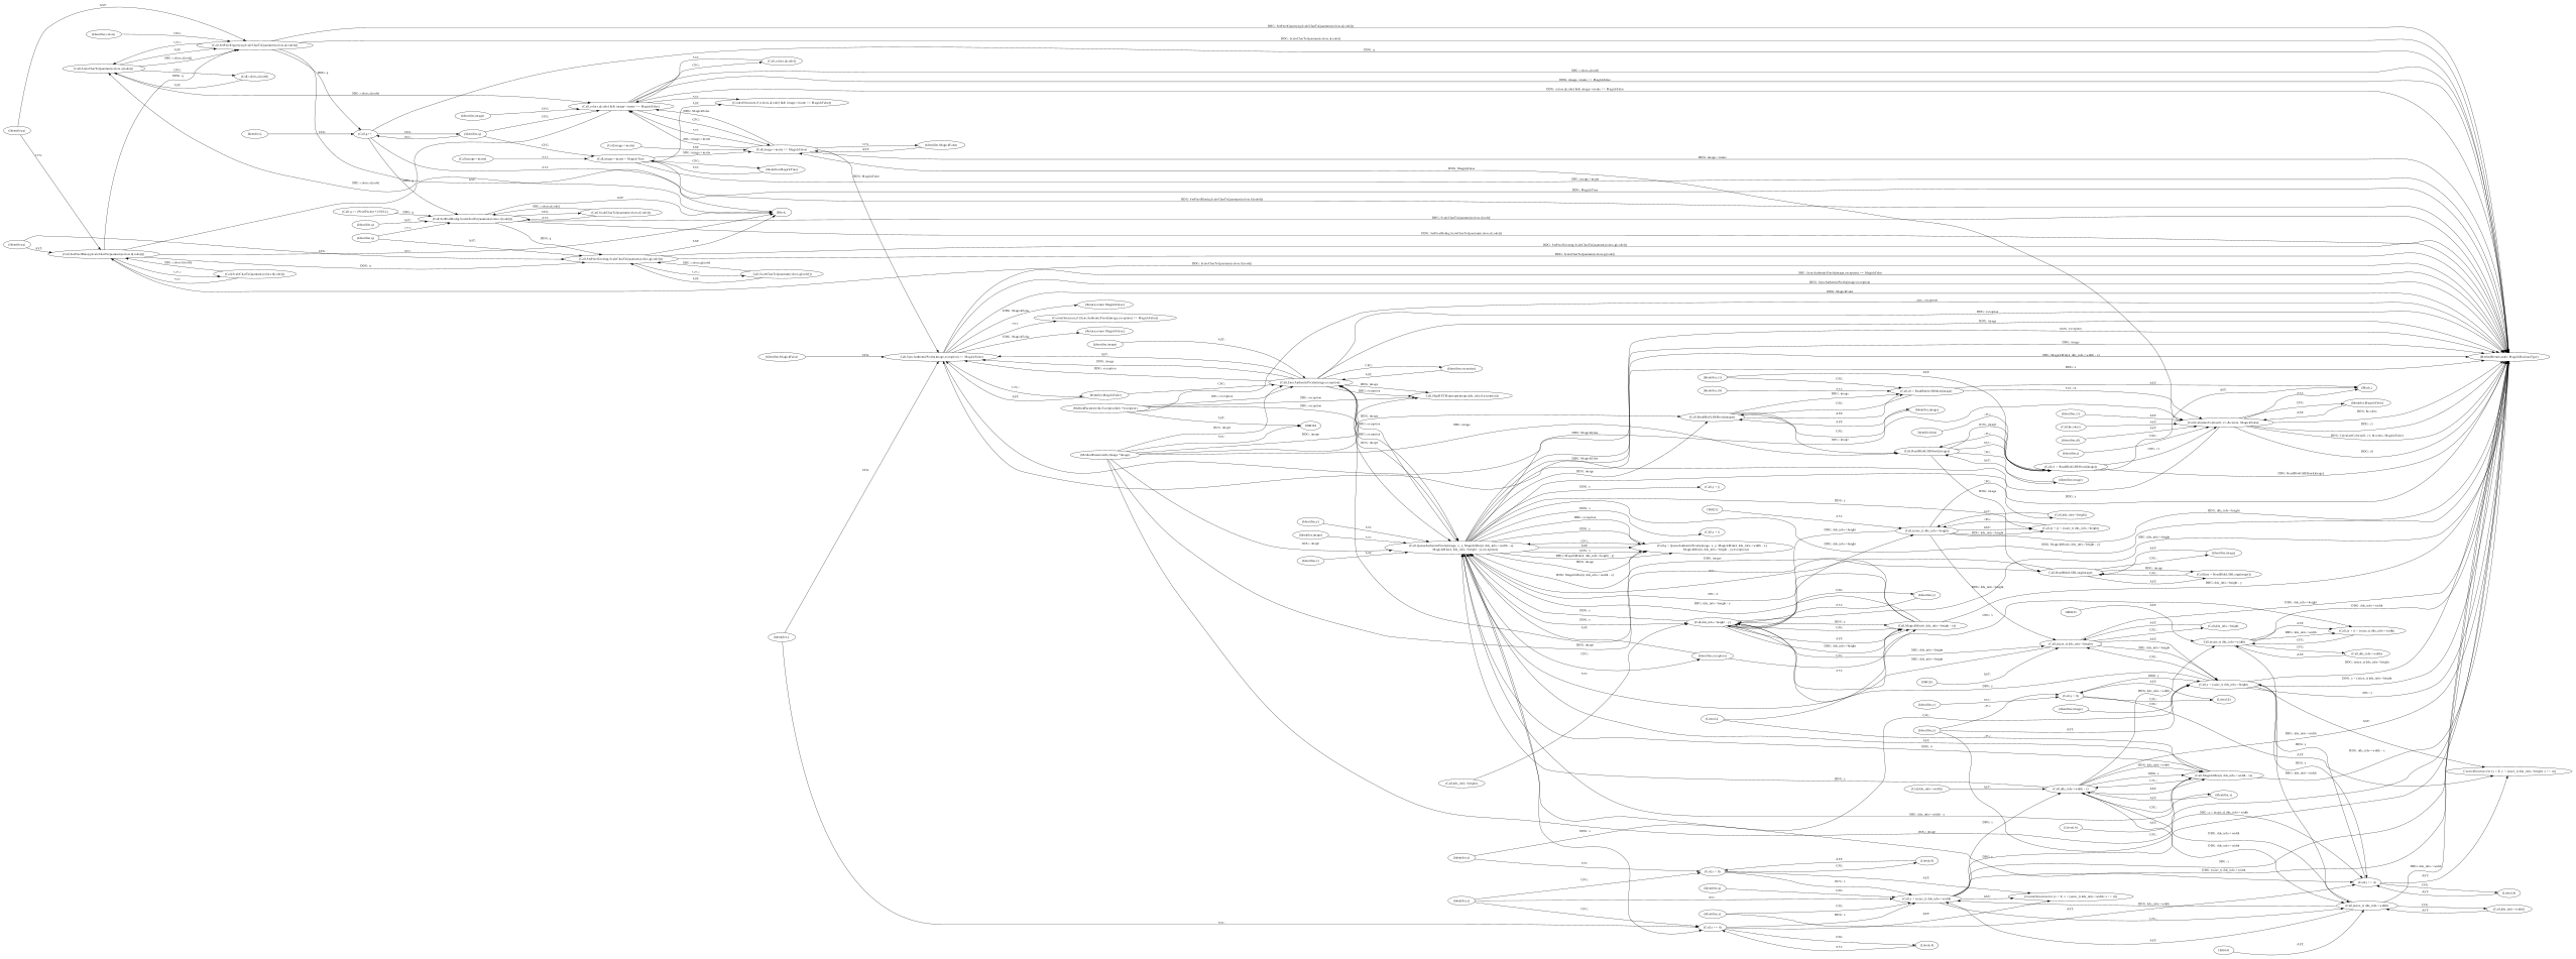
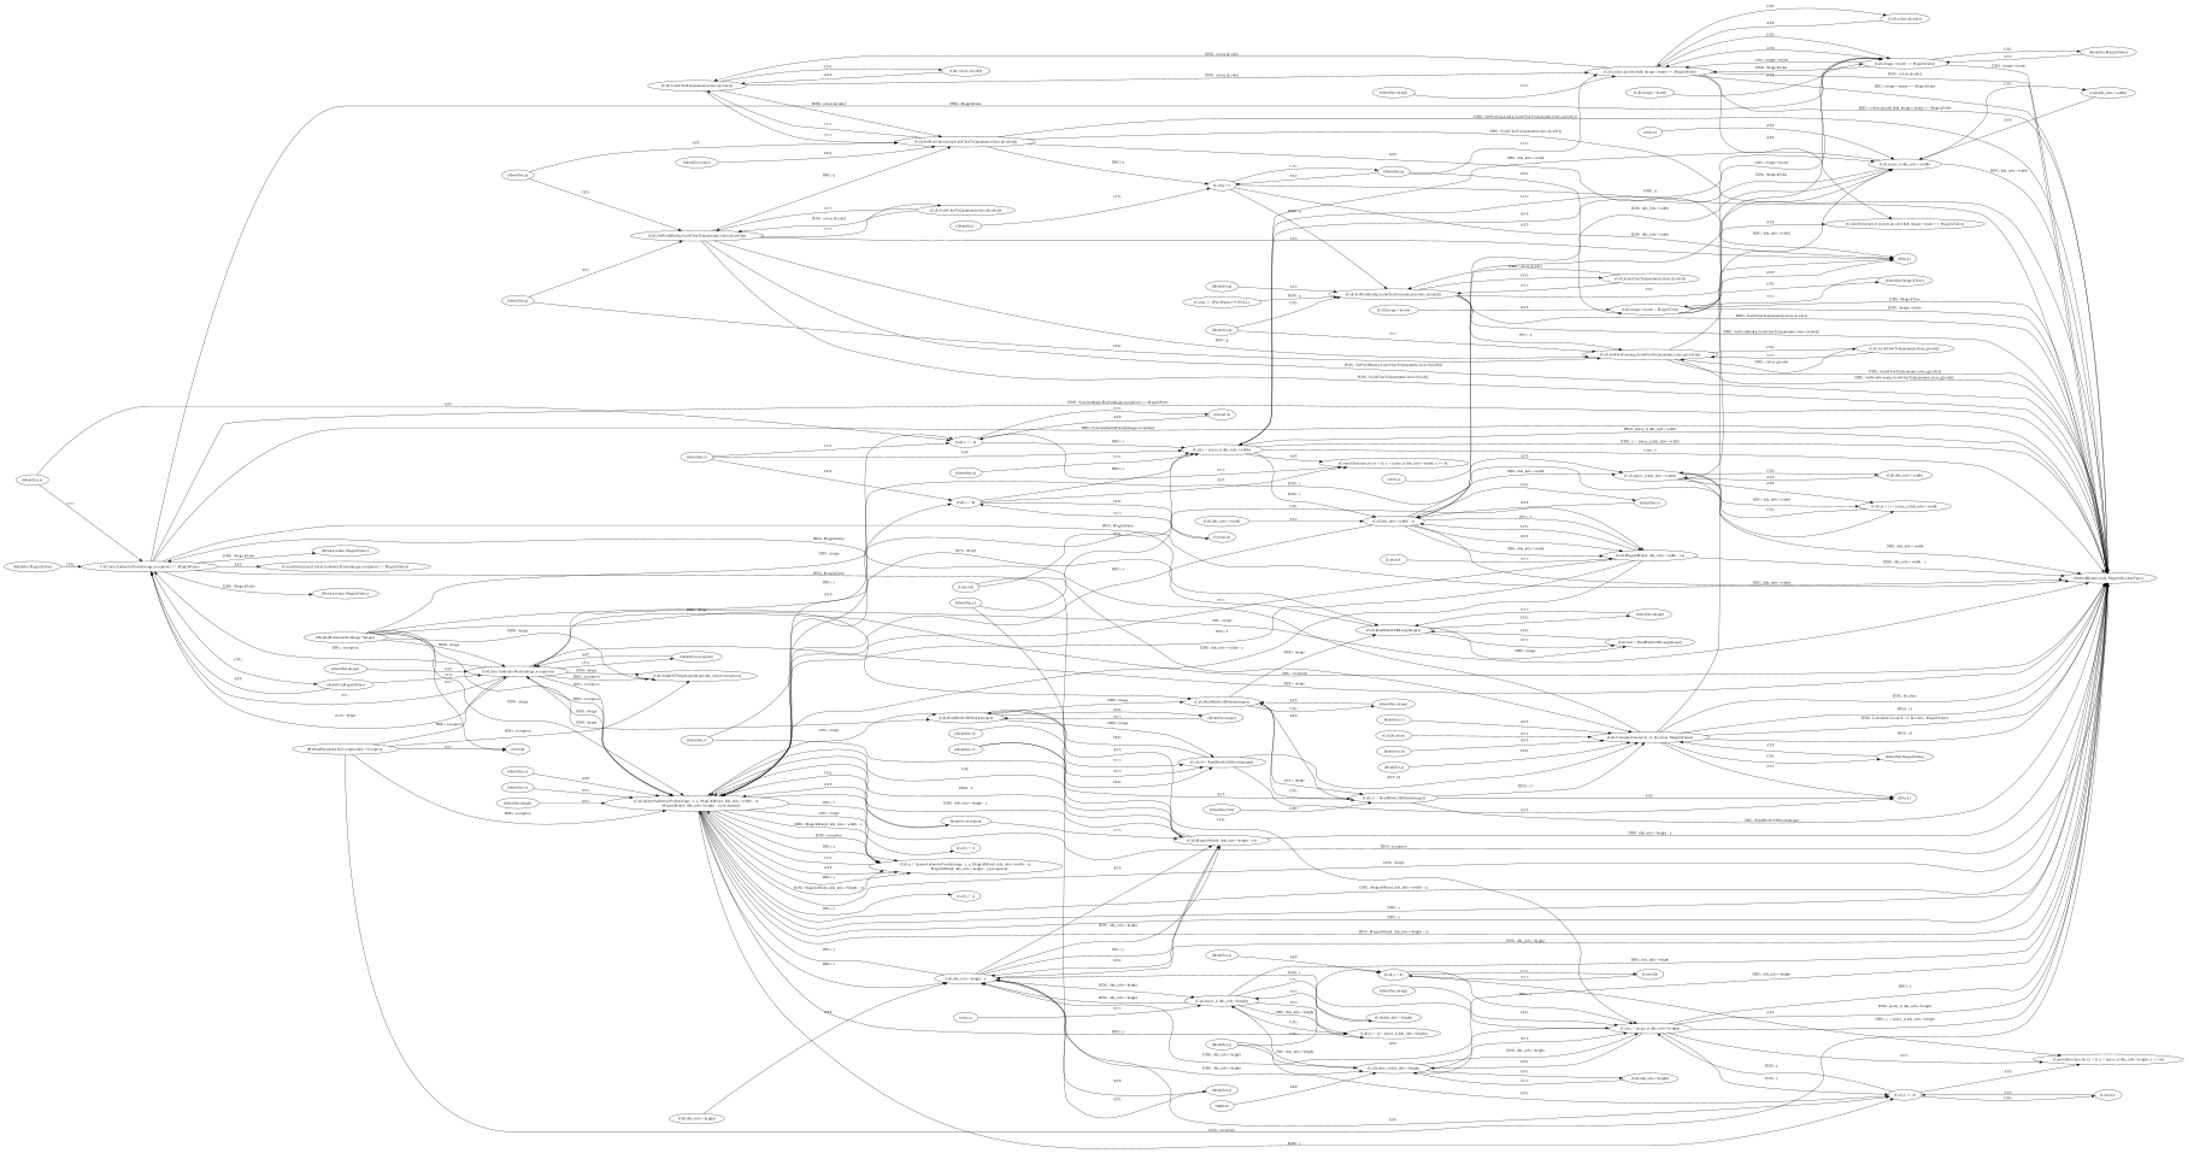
  digraph {
    fontname="Liberation Serif"
    rankdir=LR
    node [fontname="Liberation Serif"]
    edge [fontname="Liberation Serif"]
    n1 [label="(Call,ScaleCharToQuantum(colors.a[code]))"]
    n2 [label="(Call,colors.a[code] && image->matte == MagickFalse)"]
    n3 [label="(Call,SetPixelOpacity(q,ScaleCharToQuantum(colors.a[code])))"]
    n4 [label="(Call,colors.a[code])"]
    n5 [label="(Call,image->matte == MagickFalse)"]
    n6 [label="(ControlStructure,if (colors.a[code] && image->matte == MagickFalse))"]
    n7 [label="(MethodReturn,static MagickBooleanType)"]
    n8 [label="(Call,colors.a[code])"]
    n9 [label="(Call,q++)"]
    n10 [label="(Block,)"]
    n11 [label="(Call,SyncAuthenticPixels(image,exception) == MagickFalse)"]
    n12 [label="(Identifier,MagickFalse)"]
    n13 [label="(Call,CalculateColors(c0, c1, &colors, MagickFalse))"]
    n14 [label="(Return,return MagickFalse;)"]
    n15 [label="(ControlStructure,if (SyncAuthenticPixels(image,exception) == MagickFalse))"]
    n16 [label="(Identifier,MagickFalse)"]
    n17 [label="(Return,return MagickFalse;)"]
    n18 [label="(Call,image->matte = MagickTrue)"]
    n19 [label="(Identifier,MagickTrue)"]
    n20 [label="(Identifier,MagickFalse)"]
    n21 [label="(Block,)"]
    n22 [label="(Call,c0 = ReadBlobLSBShort(image))"]
    n23 [label="(Call,ReadBlobLSBShort(image))"]
    n24 [label="(Call,ReadBlobLSBShort(image))"]
    n25 [label="(Identifier,image)"]
    n26 [label="(Call,ReadBlobLSBLong(image))"]
    n27 [label="(Call,c1 = ReadBlobLSBShort(image))"]
    n28 [label="(Identifier,image)"]
    n29 [label="(Call,QueueAuthenticPixels(image, x, y, MagickMin(4, dds_info->width - x),\n        MagickMin(4, dds_info->height - y),exception))"]
    n30 [label="(Call,SyncAuthenticPixels(image,exception))"]
    n31 [label="(Call,x += 4)"]
    n32 [label="(Call,dds_info->height - y)"]
    n33 [label="(Call,y += 4)"]
    n34 [label="(Call,x + i)"]
    n35 [label="(Call,q = QueueAuthenticPixels(image, x, y, MagickMin(4, dds_info->width - x),\n        MagickMin(4, dds_info->height - y),exception))"]
    n36 [label="(Identifier,exception)"]
    n37 [label="(Call,(y + j) < (ssize_t) dds_info->height)"]
    n38 [label="(Call,(x + i) < (ssize_t) dds_info->width)"]
    n39 [label="(Call,y + j)"]
    n40 [label="(Call,SkipDXTMipmaps(image,dds_info,8,exception))"]
    n41 [label="(Identifier,exception)"]
    n42 [label="(Call,x < (ssize_t) dds_info->width)"]
    n43 [label="(ControlStructure,for (x = 0; x < (ssize_t) dds_info->width; x += 4))"]
    n44 [label="(Literal,4)"]
    n45 [label="(Call,(ssize_t) dds_info->height)"]
    n46 [label="(Call,(ssize_t) dds_info->height)"]
    n47 [label="(Call,MagickMin(4, dds_info->height - y))"]
    n48 [label="(Identifier,y)"]
    n49 [label="(Call,y < (ssize_t) dds_info->height)"]
    n50 [label="(ControlStructure,for (y = 0; y < (ssize_t) dds_info->height; y += 4))"]
    n51 [label="(Literal,4)"]
    n52 [label="(Call,(ssize_t) dds_info->width)"]
    n53 [label="(Call,bits = ReadBlobLSBLong(image))"]
    n54 [label="(Identifier,image)"]
    n55 [label="(MethodParameterIn,Image *image)"]
    1000104
    n57 [label="(MethodParameterIn,ExceptionInfo *exception)"]
    n58 [label="(Call,dds_info->width - x)"]
    n59 [label="(Call,(ssize_t) dds_info->width)"]
    n60 [label="(Call,MagickMin(4, dds_info->width - x))"]
    n61 [label="(Identifier,x)"]
    n62 [label="(Call,dds_info->width)"]
    n63 [label="(Call,dds_info->width)"]
    n64 [label="(Call,x = 0)"]
    n65 [label="(Literal,0)"]
    n66 [label="(Call,dds_info->height)"]
    n67 [label="(Call,dds_info->height)"]
    n68 [label="(Call,y = 0)"]
    n69 [label="(Literal,0)"]
    n70 [label="(Call,SetPixelRed(q,ScaleCharToQuantum(colors.r[code])))"]
    n71 [label="(Identifier,q)"]
    n72 [label="(Call,SetPixelGreen(q,ScaleCharToQuantum(colors.g[code])))"]
    n73 [label="(Call,ScaleCharToQuantum(colors.r[code]))"]
    n74 [label="(Call,ScaleCharToQuantum(colors.g[code]))"]
    n75 [label="(Call,SetPixelBlue(q,ScaleCharToQuantum(colors.b[code])))"]
    n76 [label="(Call,ScaleCharToQuantum(colors.b[code]))"]
    n77 [label="(Identifier,q)"]
    n78 [label="(Identifier,image)"]
    n79 [label="(Identifier,y)"]
    n80 [label="(Identifier,c0)"]
    n81 [label="(Identifier,y)"]
    n82 [label="(Identifier,image)"]
    n83 [label="(Call,&colors)"]
    n84 [label="(Identifier,q)"]
    n85 [label="(Call,image->matte)"]
    n86 [label="(Identifier,colors)"]
    n87 [label="(Identifier,x)"]
    n88 [label="(Identifier,y)"]
    n89 [label="(Identifier,i)"]
    n90 [label="(Identifier,c1)"]
    n91 [label="(Call,dds_info->width)"]
    n92 [label="(Identifier,MagickFalse)"]
    n93 [label="(Call,dds_info->height)"]
    n94 [label="(Literal,4)"]
    n95 [label="(Call,q == (PixelPacket *) NULL)"]
    n96 [label="(Identifier,image)"]
    n97 [label="(Call,image->matte)"]
    n98 [label="(Identifier,q)"]
    n99 [label="(Identifier,bits)"]
    n100 [label="(Identifier,c0)"]
    n101 [label="(Identifier,image)"]
    n102 [label="(Identifier,x)"]
    n103 [label="(Identifier,x)"]
    n104 [label="(Literal,4)"]
    n105 [label="(Identifier,j)"]
    n106 [label="(Identifier,c1)"]
    n107 [label="(Identifier,q)"]
    n108 [label="(Identifier,y)"]
    n109 [label="(Identifier,x)"]
    n110 [label="(Identifier,q)"]
    1000141
    1000223
    1000232
    1000126
    n1 -> n2 [label="DDG: colors.a[code]"]
    n1 -> n3 [label="AST: "]
    n1 -> n3 [label="DDG: colors.a[code]"]
    n1 -> n4 [label="CFG: "]
    n2 -> n1 [label="DDG: colors.a[code]"]
    n2 -> n5 [label="CFG: "]
    n2 -> n6 [label="AST: "]
    n2 -> n7 [label="DDG: colors.a[code]"]
    n2 -> n7 [label="DDG: image->matte == MagickFalse"]
    n2 -> n7 [label="DDG: colors.a[code] && image->matte == MagickFalse"]
    n2 -> n8 [label="CFG: "]
    n3 -> n1 [label="CFG: "]
    n3 -> n7 [label="DDG: ScaleCharToQuantum(colors.a[code])"]
    n3 -> n7 [label="DDG: SetPixelOpacity(q,ScaleCharToQuantum(colors.a[code]))"]
    n3 -> n9 [label="DDG: q"]
    n3 -> n10 [label="AST: "]
    n4 -> n1 [label="AST: "]
    n5 -> n2 [label="AST: "]
    n5 -> n2 [label="DDG: image->matte"]
    n5 -> n2 [label="DDG: MagickFalse"]
    n5 -> n7 [label="DDG: image->matte"]
-   n5 -> n11 [label="DDG: MagickFalse"]
+   n11 -> n5 [label="DDG: MagickFalse"]
    n5 -> n12 [label="CFG: "]
    n8 -> n2 [label="AST: "]
    n9 -> n7 [label="DDG: q"]
    n9 -> n10 [label="AST: "]
    n9 -> n70 [label="DDG: q"]
    n9 -> n71 [label="CFG: "]
    n11 -> n7 [label="DDG: SyncAuthenticPixels(image,exception) == MagickFalse"]
    n11 -> n7 [label="DDG: SyncAuthenticPixels(image,exception)"]
    n11 -> n7 [label="DDG: MagickFalse"]
    n11 -> n13 [label="DDG: MagickFalse"]
    n11 -> n14 [label="DDG: MagickFalse"]
    n11 -> n15 [label="AST: "]
    n11 -> n16 [label="CFG: "]
    n11 -> n17 [label="DDG: MagickFalse"]
    n12 -> n5 [label="AST: "]
    n13 -> n5 [label="DDG: MagickFalse"]
    n13 -> n7 [label="DDG: CalculateColors(c0, c1, &colors, MagickFalse)"]
    n13 -> n7 [label="DDG: c0"]
    n13 -> n7 [label="DDG: &colors"]
    n13 -> n7 [label="DDG: c1"]
    n13 -> n11 [label="DDG: MagickFalse"]
    n13 -> n20 [label="CFG: "]
    n13 -> n21 [label="AST: "]
    n16 -> n11 [label="AST: "]
    n16 -> n30 [label="CFG: "]
    n18 -> n5 [label="DDG: image->matte"]
    n18 -> n6 [label="AST: "]
    n18 -> n7 [label="DDG: MagickTrue"]
    n18 -> n7 [label="DDG: image->matte"]
    n18 -> n19 [label="CFG: "]
    n19 -> n18 [label="AST: "]
    n20 -> n13 [label="AST: "]
    n22 -> n13 [label="AST: c0"]
    n22 -> n21 [label="AST: "]
    n22 -> n23 [label="CFG: "]
    n23 -> n22 [label="AST: "]
    n23 -> n22 [label="DDG: image"]
    n23 -> n24 [label="DDG: image"]
    n23 -> n25 [label="CFG: "]
    n24 -> n26 [label="DDG: image"]
    n24 -> n27 [label="AST: "]
    n24 -> n27 [label="DDG: image"]
    n24 -> n28 [label="CFG: "]
    n25 -> n23 [label="AST: "]
    n26 -> n30 [label="DDG: image"]
    n26 -> n53 [label="AST: "]
    n26 -> n53 [label="DDG: image"]
    n26 -> n54 [label="CFG: "]
    n27 -> n7 [label="DDG: ReadBlobLSBShort(image)"]
    n27 -> n13 [label="DDG: c1"]
    n27 -> n21 [label="AST: "]
    n27 -> n24 [label="CFG: "]
    n28 -> n24 [label="AST: "]
    n29 -> n7 [label="DDG: exception"]
    n29 -> n7 [label="DDG: image"]
    n29 -> n7 [label="DDG: MagickMin(4, dds_info->width - x)"]
    n29 -> n7 [label="DDG: x"]
    n29 -> n7 [label="DDG: y"]
    n29 -> n7 [label="DDG: MagickMin(4, dds_info->height - y)"]
    n29 -> n23 [label="DDG: image"]
    n29 -> n30 [label="DDG: exception"]
    n29 -> n31 [label="DDG: x"]
    n29 -> n32 [label="DDG: y"]
    n29 -> n33 [label="DDG: y"]
    n29 -> n34 [label="DDG: x"]
    n29 -> n35 [label="AST: "]
    n29 -> n35 [label="DDG: x"]
    n29 -> n35 [label="DDG: MagickMin(4, dds_info->height - y)"]
    n29 -> n35 [label="DDG: image"]
    n29 -> n35 [label="DDG: MagickMin(4, dds_info->width - x)"]
    n29 -> n35 [label="DDG: exception"]
    n29 -> n35 [label="DDG: y"]
    n29 -> n36 [label="CFG: "]
    n29 -> n37 [label="DDG: y"]
    n29 -> n38 [label="DDG: x"]
    n29 -> n39 [label="DDG: y"]
    n30 -> n7 [label="DDG: exception"]
    n30 -> n7 [label="DDG: image"]
    n30 -> n11 [label="AST: "]
    n30 -> n11 [label="DDG: image"]
    n30 -> n11 [label="DDG: exception"]
    n30 -> n29 [label="DDG: image"]
    n30 -> n29 [label="DDG: exception"]
    n30 -> n40 [label="DDG: image"]
    n30 -> n40 [label="DDG: exception"]
    n30 -> n41 [label="CFG: "]
    n31 -> n42 [label="DDG: x"]
    n31 -> n43 [label="AST: "]
    n31 -> n44 [label="CFG: "]
    n32 -> n7 [label="DDG: dds_info->height"]
    n32 -> n29 [label="DDG: y"]
    n32 -> n45 [label="DDG: dds_info->height"]
    n32 -> n46 [label="DDG: dds_info->height"]
    n32 -> n47 [label="AST: "]
    n32 -> n47 [label="DDG: dds_info->height"]
    n32 -> n47 [label="DDG: y"]
    n32 -> n48 [label="CFG: "]
    n33 -> n49 [label="DDG: y"]
    n33 -> n50 [label="AST: "]
    n33 -> n51 [label="CFG: "]
    n35 -> n29 [label="CFG: "]
    n36 -> n29 [label="AST: "]
    n36 -> n47 [label="CFG: "]
    n37 -> n45 [label="CFG: "]
    n38 -> n52 [label="CFG: "]
    n41 -> n30 [label="AST: "]
    n42 -> n7 [label="DDG: x < (ssize_t) dds_info->width"]
    n42 -> n7 [label="DDG: x"]
    n42 -> n7 [label="DDG: (ssize_t) dds_info->width"]
    n42 -> n43 [label="AST: "]
    n42 -> n58 [label="DDG: x"]
    n42 -> n59 [label="CFG: "]
    n44 -> n31 [label="AST: "]
    n45 -> n7 [label="DDG: dds_info->height"]
    n45 -> n32 [label="DDG: dds_info->height"]
    n45 -> n37 [label="AST: "]
    n45 -> n37 [label="DDG: dds_info->height"]
    n45 -> n46 [label="DDG: dds_info->height"]
    n45 -> n66 [label="CFG: "]
    n46 -> n7 [label="DDG: dds_info->height"]
    n46 -> n32 [label="DDG: dds_info->height"]
    n46 -> n49 [label="AST: "]
    n46 -> n49 [label="DDG: dds_info->height"]
    n46 -> n67 [label="CFG: "]
    n47 -> n7 [label="DDG: dds_info->height - y"]
    n47 -> n29 [label="AST: "]
    n47 -> n29 [label="DDG: 4"]
    n47 -> n29 [label="DDG: dds_info->height - y"]
    n47 -> n32 [label="CFG: "]
    n48 -> n32 [label="AST: "]
    n49 -> n7 [label="DDG: (ssize_t) dds_info->height"]
    n49 -> n7 [label="DDG: y < (ssize_t) dds_info->height"]
    n49 -> n7 [label="DDG: y"]
    n49 -> n32 [label="DDG: y"]
    n49 -> n33 [label="DDG: y"]
    n49 -> n46 [label="CFG: "]
    n49 -> n50 [label="AST: "]
    n51 -> n33 [label="AST: "]
    n52 -> n7 [label="DDG: dds_info->width"]
    n52 -> n38 [label="AST: "]
    n52 -> n38 [label="DDG: dds_info->width"]
    n52 -> n59 [label="DDG: dds_info->width"]
    n52 -> n63 [label="CFG: "]
    n53 -> n26 [label="CFG: "]
    n54 -> n26 [label="AST: "]
    n55 -> n7 [label="DDG: image"]
    n55 -> n23 [label="DDG: image"]
    n55 -> n24 [label="DDG: image"]
    n55 -> n26 [label="DDG: image"]
    n55 -> n29 [label="DDG: image"]
    n55 -> n30 [label="DDG: image"]
    n55 -> n40 [label="DDG: image"]
    n55 -> 1000104 [label="AST: "]
    n57 -> n7 [label="DDG: exception"]
    n57 -> n29 [label="DDG: exception"]
    n57 -> n30 [label="DDG: exception"]
    n57 -> n40 [label="DDG: exception"]
    n57 -> 1000104 [label="AST: "]
    n58 -> n7 [label="DDG: dds_info->width"]
    n58 -> n29 [label="DDG: x"]
    n58 -> n52 [label="DDG: dds_info->width"]
    n58 -> n59 [label="DDG: dds_info->width"]
    n58 -> n60 [label="AST: "]
    n58 -> n60 [label="DDG: dds_info->width"]
    n58 -> n60 [label="DDG: x"]
    n58 -> n61 [label="CFG: "]
    n59 -> n7 [label="DDG: dds_info->width"]
    n59 -> n42 [label="AST: "]
    n59 -> n42 [label="DDG: dds_info->width"]
    n59 -> n58 [label="DDG: dds_info->width"]
    n59 -> n62 [label="CFG: "]
    n60 -> n7 [label="DDG: dds_info->width - x"]
    n60 -> n29 [label="AST: "]
    n60 -> n29 [label="DDG: 4"]
    n60 -> n29 [label="DDG: dds_info->width - x"]
    n60 -> n58 [label="CFG: "]
    n61 -> n58 [label="AST: "]
    n62 -> n59 [label="AST: "]
    n63 -> n52 [label="AST: "]
    n64 -> n42 [label="DDG: x"]
    n64 -> n43 [label="AST: "]
    n64 -> n65 [label="CFG: "]
    n65 -> n64 [label="AST: "]
    n66 -> n45 [label="AST: "]
    n67 -> n46 [label="AST: "]
    n68 -> n49 [label="DDG: y"]
    n68 -> n50 [label="AST: "]
    n68 -> n69 [label="CFG: "]
    n69 -> n68 [label="AST: "]
    n70 -> n7 [label="DDG: ScaleCharToQuantum(colors.r[code])"]
    n70 -> n7 [label="DDG: SetPixelRed(q,ScaleCharToQuantum(colors.r[code]))"]
    n70 -> n10 [label="AST: "]
    n70 -> n72 [label="DDG: q"]
    n70 -> n73 [label="CFG: "]
    n71 -> n2 [label="CFG: "]
    n71 -> n9 [label="AST: "]
    n71 -> n18 [label="CFG: "]
    n72 -> n7 [label="DDG: SetPixelGreen(q,ScaleCharToQuantum(colors.g[code]))"]
    n72 -> n7 [label="DDG: ScaleCharToQuantum(colors.g[code])"]
    n72 -> n10 [label="AST: "]
    n72 -> n74 [label="CFG: "]
    n73 -> n70 [label="AST: "]
    n73 -> n70 [label="DDG: colors.r[code]"]
    n74 -> n72 [label="AST: "]
    n74 -> n72 [label="DDG: colors.g[code]"]
    n75 -> n3 [label="DDG: q"]
    n75 -> n7 [label="DDG: SetPixelBlue(q,ScaleCharToQuantum(colors.b[code]))"]
    n75 -> n7 [label="DDG: ScaleCharToQuantum(colors.b[code])"]
    n75 -> n10 [label="AST: "]
    n75 -> n72 [label="DDG: q"]
    n75 -> n76 [label="CFG: "]
    n76 -> n75 [label="AST: "]
    n76 -> n75 [label="DDG: colors.b[code]"]
    n77 -> n70 [label="AST: "]
    n78 -> n2 [label="CFG: "]
    n79 -> n33 [label="CFG: "]
    n79 -> n49 [label="AST: "]
    n79 -> n68 [label="CFG: "]
    n80 -> n22 [label="AST: "]
    n81 -> n29 [label="AST: "]
    n82 -> n30 [label="AST: "]
    n83 -> n13 [label="AST: "]
    n84 -> n72 [label="CFG: "]
    n84 -> n75 [label="AST: "]
    n85 -> n18 [label="AST: "]
    n86 -> n3 [label="CFG: "]
    n87 -> n49 [label="CFG: "]
    n87 -> n64 [label="AST: "]
    n88 -> n68 [label="AST: "]
    n89 -> n9 [label="CFG: "]
    n90 -> n22 [label="CFG: "]
    n90 -> n27 [label="AST: "]
    n91 -> n58 [label="AST: "]
    n92 -> n11 [label="CFG: "]
    n93 -> n32 [label="AST: "]
    n94 -> n60 [label="AST: "]
    n95 -> n70 [label="DDG: q"]
    n96 -> n49 [label="CFG: "]
    n97 -> n5 [label="AST: "]
    n98 -> n42 [label="CFG: "]
    n99 -> n27 [label="CFG: "]
    n100 -> n13 [label="AST: "]
    n101 -> n29 [label="AST: "]
    n102 -> n29 [label="AST: "]
    n103 -> n31 [label="CFG: "]
    n103 -> n42 [label="AST: "]
    n103 -> n64 [label="CFG: "]
    n104 -> n47 [label="AST: "]
    n104 -> n60 [label="CFG: "]
    n105 -> n13 [label="CFG: "]
    n106 -> n13 [label="AST: "]
    n107 -> n70 [label="CFG: "]
    n107 -> n72 [label="AST: "]
    n108 -> n33 [label="AST: "]
    n108 -> n42 [label="CFG: "]
    n109 -> n11 [label="CFG: "]
    n109 -> n31 [label="AST: "]
    n110 -> n3 [label="AST: "]
    n110 -> n75 [label="CFG: "]
    1000141 -> n59 [label="AST: "]
    1000223 -> n52 [label="AST: "]
    1000232 -> n45 [label="AST: "]
    1000126 -> n46 [label="AST: "]
  }
